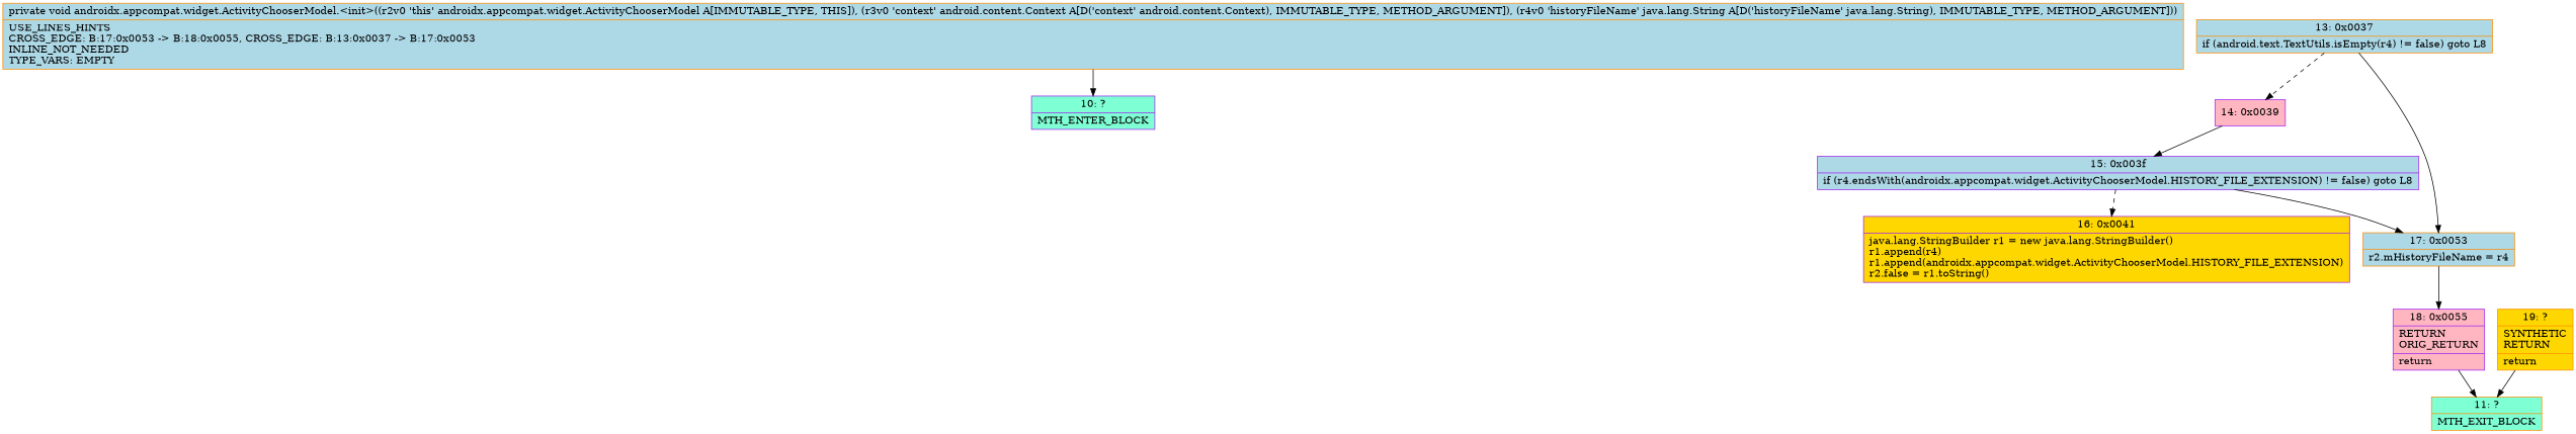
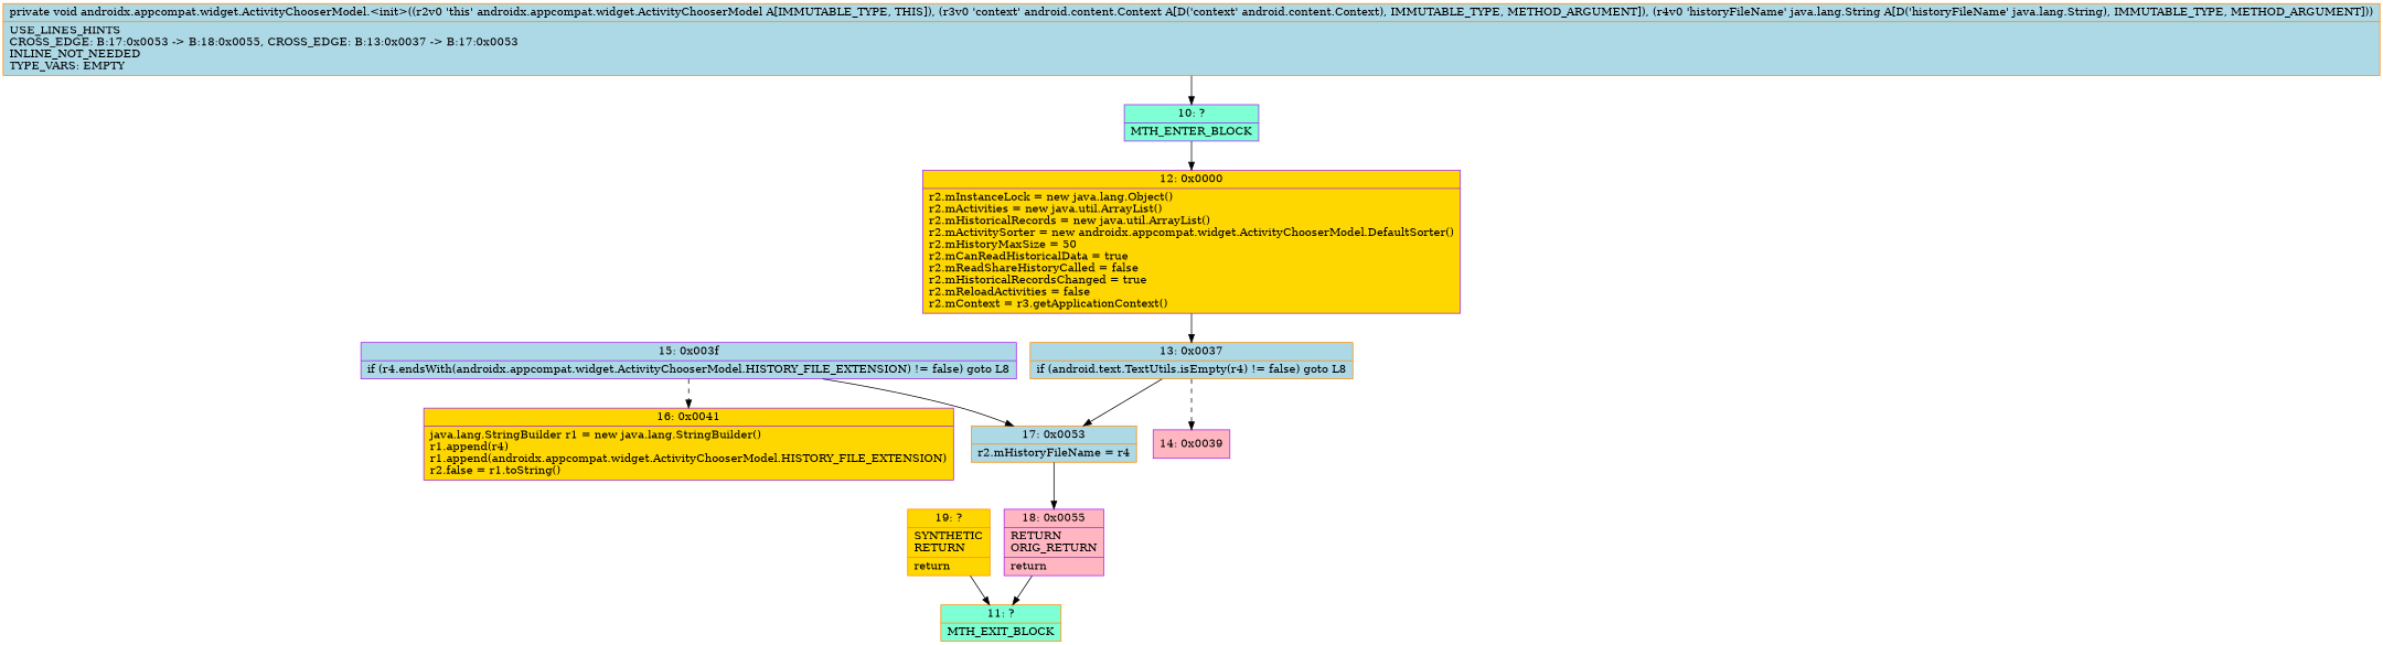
  digraph {
    node [color=purple fillcolor=lightblue shape=record style=filled]
    n1 [fillcolor=aquamarine label="{10\:\ ?|MTH_ENTER_BLOCK\l}"]
+   n2 [fillcolor=gold label="{12\:\ 0x0000|r2.mInstanceLock = new java.lang.Object()\lr2.mActivities = new java.util.ArrayList()\lr2.mHistoricalRecords = new java.util.ArrayList()\lr2.mActivitySorter = new androidx.appcompat.widget.ActivityChooserModel.DefaultSorter()\lr2.mHistoryMaxSize = 50\lr2.mCanReadHistoricalData = true\lr2.mReadShareHistoryCalled = false\lr2.mHistoricalRecordsChanged = true\lr2.mReloadActivities = false\lr2.mContext = r3.getApplicationContext()\l}"]
    n3 [color=darkorange label="{13\:\ 0x0037|if (android.text.TextUtils.isEmpty(r4) != false) goto L8\l}"]
    n4 [fillcolor=lightpink label="{14\:\ 0x0039}"]
    n5 [color=darkorange label="{17\:\ 0x0053|r2.mHistoryFileName = r4\l}"]
    n6 [label="{15\:\ 0x003f|if (r4.endsWith(androidx.appcompat.widget.ActivityChooserModel.HISTORY_FILE_EXTENSION) != false) goto L8\l}"]
    n7 [fillcolor=lightpink label="{18\:\ 0x0055|RETURN\lORIG_RETURN\l|return\l}"]
    n8 [fillcolor=gold label="{16\:\ 0x0041|java.lang.StringBuilder r1 = new java.lang.StringBuilder()\lr1.append(r4)\lr1.append(androidx.appcompat.widget.ActivityChooserModel.HISTORY_FILE_EXTENSION)\lr2.false = r1.toString()\l}"]
    n9 [color=darkorange fillcolor=gold label="{19\:\ ?|SYNTHETIC\lRETURN\l|return\l}"]
    n10 [color=darkorange fillcolor=aquamarine label="{11\:\ ?|MTH_EXIT_BLOCK\l}"]
    n11 [color=darkorange label="{private void androidx.appcompat.widget.ActivityChooserModel.\<init\>((r2v0 'this' androidx.appcompat.widget.ActivityChooserModel A[IMMUTABLE_TYPE, THIS]), (r3v0 'context' android.content.Context A[D('context' android.content.Context), IMMUTABLE_TYPE, METHOD_ARGUMENT]), (r4v0 'historyFileName' java.lang.String A[D('historyFileName' java.lang.String), IMMUTABLE_TYPE, METHOD_ARGUMENT]))  | USE_LINES_HINTS\lCROSS_EDGE: B:17:0x0053 \-\> B:18:0x0055, CROSS_EDGE: B:13:0x0037 \-\> B:17:0x0053\lINLINE_NOT_NEEDED\lTYPE_VARS: EMPTY\l}"]
+   n1 -> n2
+   n2 -> n3
    n3 -> n4 [style=dashed]
    n3 -> n5
-   n4 -> n6
    n5 -> n7
    n6 -> n5
    n6 -> n8 [style=dashed]
    n7 -> n10
    n9 -> n10
    n11 -> n1
  }
